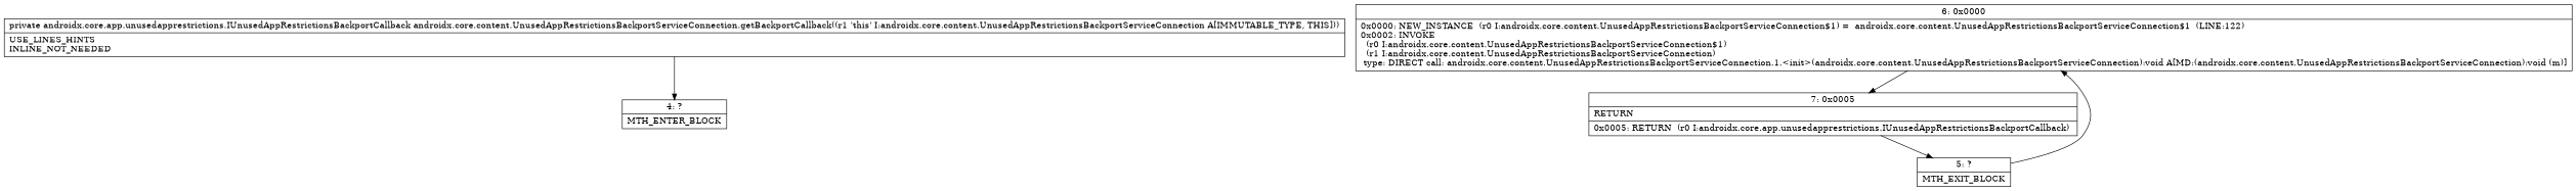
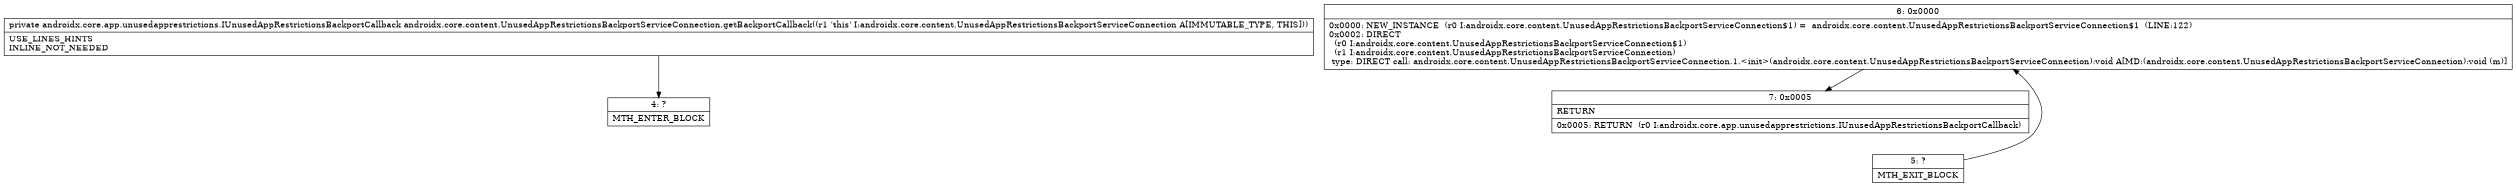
  digraph {
    node [shape=record]
    n1 [label="{4\:\ ?|MTH_ENTER_BLOCK\l}"]
-   n2 [label="{6\:\ 0x0000|0x0000: NEW_INSTANCE  (r0 I:androidx.core.content.UnusedAppRestrictionsBackportServiceConnection$1) =  androidx.core.content.UnusedAppRestrictionsBackportServiceConnection$1  (LINE:122)\l0x0002: INVOKE  \l  (r0 I:androidx.core.content.UnusedAppRestrictionsBackportServiceConnection$1)\l  (r1 I:androidx.core.content.UnusedAppRestrictionsBackportServiceConnection)\l type: DIRECT call: androidx.core.content.UnusedAppRestrictionsBackportServiceConnection.1.\<init\>(androidx.core.content.UnusedAppRestrictionsBackportServiceConnection):void A[MD:(androidx.core.content.UnusedAppRestrictionsBackportServiceConnection):void (m)]\l}"]
+   n2 [label="{6\:\ 0x0000|0x0000: NEW_INSTANCE  (r0 I:androidx.core.content.UnusedAppRestrictionsBackportServiceConnection$1) =  androidx.core.content.UnusedAppRestrictionsBackportServiceConnection$1  (LINE:122)\l0x0002: DIRECT  \l  (r0 I:androidx.core.content.UnusedAppRestrictionsBackportServiceConnection$1)\l  (r1 I:androidx.core.content.UnusedAppRestrictionsBackportServiceConnection)\l type: DIRECT call: androidx.core.content.UnusedAppRestrictionsBackportServiceConnection.1.\<init\>(androidx.core.content.UnusedAppRestrictionsBackportServiceConnection):void A[MD:(androidx.core.content.UnusedAppRestrictionsBackportServiceConnection):void (m)]\l}"]
    n3 [label="{7\:\ 0x0005|RETURN\l|0x0005: RETURN  (r0 I:androidx.core.app.unusedapprestrictions.IUnusedAppRestrictionsBackportCallback) \l}"]
    n4 [label="{5\:\ ?|MTH_EXIT_BLOCK\l}"]
    n5 [label="{private androidx.core.app.unusedapprestrictions.IUnusedAppRestrictionsBackportCallback androidx.core.content.UnusedAppRestrictionsBackportServiceConnection.getBackportCallback((r1 'this' I:androidx.core.content.UnusedAppRestrictionsBackportServiceConnection A[IMMUTABLE_TYPE, THIS]))  | USE_LINES_HINTS\lINLINE_NOT_NEEDED\l}"]
    n2 -> n3
-   n3 -> n4
    n4 -> n2
    n5 -> n1
  }
